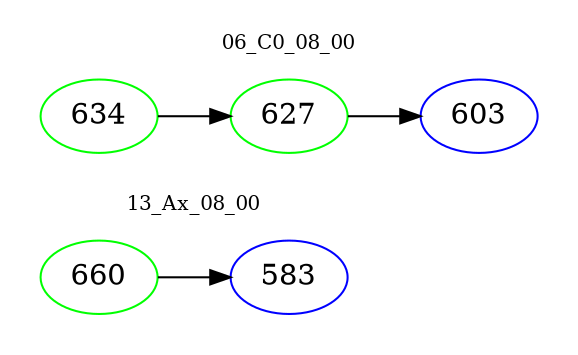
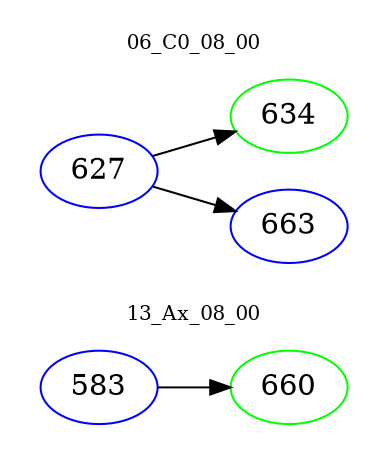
  digraph {
    rankdir=LR
    node [color=blue]
    edge [color=black]
    n1 [label=583]
    n2 [color=green label=660]
-   n3 [color=green label=627]
-   n4 [label=603]
+   n3 [label=627]
+   n4 [label=663]
    n5 [color=green label=634]
    subgraph cluster_1 {
      color=white
      fontsize=10
      label="13_Ax_08_00"
      n1
      n2
    }
    subgraph cluster_2 {
      color=white
      fontsize=10
      label="06_C0_08_00"
      n3
      n4
      n5
    }
-   n2 -> n1
+   n1 -> n2
    n3 -> n4
-   n5 -> n3
+   n3 -> n5
  }
